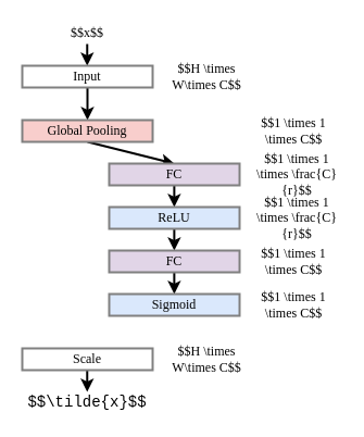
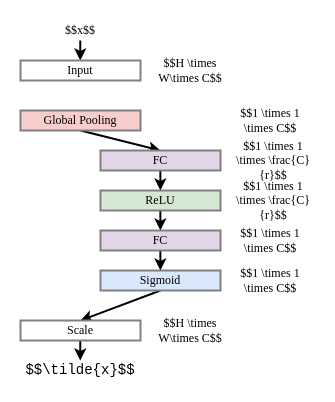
  <mxCell id="0" />
  <mxCell id="1" parent="0" />
- <mxCell id="2" value="" style="endArrow=classic;html=1;exitX=0.5;exitY=1;exitDx=0;exitDy=0;entryX=0.5;entryY=0;entryDx=0;entryDy=0;strokeWidth=2;" edge="1" parent="1" source="11" target="12"><mxGeometry width="50" height="50" relative="1" as="geometry"><mxPoint x="110" y="250" as="sourcePoint" /><mxPoint x="160" y="200" as="targetPoint" /></mxGeometry></mxCell>
  <mxCell id="3" value="" style="endArrow=classic;html=1;exitX=0.5;exitY=1;exitDx=0;exitDy=0;entryX=0.5;entryY=0;entryDx=0;entryDy=0;strokeWidth=2;" edge="1" parent="1" source="12" target="13"><mxGeometry width="50" height="50" relative="1" as="geometry"><mxPoint x="90" y="90" as="sourcePoint" /><mxPoint x="90" y="330" as="targetPoint" /></mxGeometry></mxCell>
  <mxCell id="4" value="" style="endArrow=classic;html=1;exitX=0.5;exitY=1;exitDx=0;exitDy=0;entryX=0.5;entryY=0;entryDx=0;entryDy=0;strokeWidth=2;" edge="1" parent="1"><mxGeometry width="50" height="50" relative="1" as="geometry"><mxPoint x="159.88" y="170" as="sourcePoint" /><mxPoint x="159.88" y="190" as="targetPoint" /></mxGeometry></mxCell>
  <mxCell id="5" value="" style="endArrow=classic;html=1;exitX=0.5;exitY=1;exitDx=0;exitDy=0;entryX=0.5;entryY=0;entryDx=0;entryDy=0;strokeWidth=2;" edge="1" parent="1"><mxGeometry width="50" height="50" relative="1" as="geometry"><mxPoint x="159.88" y="210" as="sourcePoint" /><mxPoint x="159.88" y="230" as="targetPoint" /></mxGeometry></mxCell>
  <mxCell id="6" value="" style="endArrow=classic;html=1;exitX=0.5;exitY=1;exitDx=0;exitDy=0;entryX=0.5;entryY=0;entryDx=0;entryDy=0;strokeWidth=2;" edge="1" parent="1"><mxGeometry width="50" height="50" relative="1" as="geometry"><mxPoint x="159.88" y="250" as="sourcePoint" /><mxPoint x="159.88" y="270" as="targetPoint" /></mxGeometry></mxCell>
+ <mxCell id="7" value="" style="endArrow=classic;html=1;exitX=0.5;exitY=1;exitDx=0;exitDy=0;entryX=0.5;entryY=0;entryDx=0;entryDy=0;strokeWidth=2;" edge="1" parent="1" source="16" target="17"><mxGeometry width="50" height="50" relative="1" as="geometry"><mxPoint x="169.88" y="260" as="sourcePoint" /><mxPoint x="169.88" y="280" as="targetPoint" /></mxGeometry></mxCell>
  <mxCell id="8" value="$$H \times W\times C$$" style="text;html=1;strokeColor=none;fillColor=none;align=center;verticalAlign=middle;whiteSpace=wrap;rounded=0;fontFamily=lmodern;fontStyle=0" vertex="1" parent="1"><mxGeometry x="150" y="60" width="80" height="20" as="geometry" /></mxCell>
  <mxCell id="9" value="" style="endArrow=classic;html=1;exitX=0.5;exitY=1;exitDx=0;exitDy=0;entryX=0.5;entryY=0;entryDx=0;entryDy=0;strokeWidth=2;" edge="1" parent="1"><mxGeometry width="50" height="50" relative="1" as="geometry"><mxPoint x="79.76" y="40" as="sourcePoint" /><mxPoint x="79.76" y="60" as="targetPoint" /></mxGeometry></mxCell>
  <mxCell id="10" value="" style="endArrow=classic;html=1;exitX=0.5;exitY=1;exitDx=0;exitDy=0;entryX=0.5;entryY=0;entryDx=0;entryDy=0;strokeWidth=2;" edge="1" parent="1"><mxGeometry width="50" height="50" relative="1" as="geometry"><mxPoint x="79.76" y="340" as="sourcePoint" /><mxPoint x="79.76" y="360" as="targetPoint" /></mxGeometry></mxCell>
  <mxCell id="11" value="Input" style="rounded=0;whiteSpace=wrap;html=1;strokeWidth=2;fontFamily=lmodern;fontStyle=0;strokeColor=#808080;" vertex="1" parent="1"><mxGeometry x="20" y="60" width="120" height="20" as="geometry" /></mxCell>
  <mxCell id="12" value="Global Pooling" style="rounded=0;whiteSpace=wrap;html=1;strokeWidth=2;fontFamily=lmodern;fontStyle=0;strokeColor=#808080;fillColor=#f8cecc;" vertex="1" parent="1"><mxGeometry x="20" y="110" width="120" height="20" as="geometry" /></mxCell>
  <mxCell id="13" value="FC" style="rounded=0;whiteSpace=wrap;html=1;strokeWidth=2;fontFamily=lmodern;fontStyle=0;strokeColor=#808080;fillColor=#e1d5e7;" vertex="1" parent="1"><mxGeometry x="100" y="150" width="120" height="20" as="geometry" /></mxCell>
- <mxCell id="14" value="ReLU" style="rounded=0;whiteSpace=wrap;html=1;strokeWidth=2;fontFamily=lmodern;fontStyle=0;strokeColor=#808080;fillColor=#dae8fc;" vertex="1" parent="1"><mxGeometry x="100" y="190" width="120" height="20" as="geometry" /></mxCell>
+ <mxCell id="14" value="ReLU" style="rounded=0;whiteSpace=wrap;html=1;strokeWidth=2;fontFamily=lmodern;fontStyle=0;strokeColor=#808080;fillColor=#d5e8d4;" vertex="1" parent="1"><mxGeometry x="100" y="190" width="120" height="20" as="geometry" /></mxCell>
  <mxCell id="15" value="FC" style="rounded=0;whiteSpace=wrap;html=1;strokeWidth=2;fontFamily=lmodern;fontStyle=0;strokeColor=#808080;fillColor=#e1d5e7;" vertex="1" parent="1"><mxGeometry x="100" y="230" width="120" height="20" as="geometry" /></mxCell>
  <mxCell id="16" value="Sigmoid" style="rounded=0;whiteSpace=wrap;html=1;strokeWidth=2;fontFamily=lmodern;fontStyle=0;strokeColor=#808080;fillColor=#dae8fc;" vertex="1" parent="1"><mxGeometry x="100" y="270" width="120" height="20" as="geometry" /></mxCell>
  <mxCell id="17" value="Scale" style="rounded=0;whiteSpace=wrap;html=1;strokeWidth=2;fontFamily=lmodern;fontStyle=0;strokeColor=#808080;" vertex="1" parent="1"><mxGeometry x="20" y="320" width="120" height="20" as="geometry" /></mxCell>
  <mxCell id="18" value="$$x$$" style="text;html=1;strokeColor=none;fillColor=none;align=center;verticalAlign=middle;whiteSpace=wrap;rounded=0;fontFamily=lmodern;fontStyle=0" vertex="1" parent="1"><mxGeometry x="40" y="20" width="80" height="20" as="geometry" /></mxCell>
  <mxCell id="19" value="&lt;span style=&quot;font-size: 14px&quot;&gt;&lt;span style=&quot;font-family: &amp;#34;courier new&amp;#34; , &amp;#34;courier&amp;#34; , monospace&quot;&gt;$$\tilde{x}$$&lt;/span&gt;&lt;/span&gt;" style="text;html=1;strokeColor=none;fillColor=none;align=center;verticalAlign=middle;whiteSpace=wrap;rounded=0;fontFamily=lmodern;fontStyle=0" vertex="1" parent="1"><mxGeometry x="45" y="360" width="70" height="20" as="geometry" /></mxCell>
  <mxCell id="20" value="$$H \times W\times C$$" style="text;html=1;strokeColor=none;fillColor=none;align=center;verticalAlign=middle;whiteSpace=wrap;rounded=0;fontFamily=lmodern;fontStyle=0" vertex="1" parent="1"><mxGeometry x="150" y="320" width="80" height="20" as="geometry" /></mxCell>
  <mxCell id="21" value="$$1 \times 1 \times C$$" style="text;html=1;strokeColor=none;fillColor=none;align=center;verticalAlign=middle;whiteSpace=wrap;rounded=0;fontFamily=lmodern;fontStyle=0;fontSize=12;" vertex="1" parent="1"><mxGeometry x="230" y="110" width="80" height="20" as="geometry" /></mxCell>
  <mxCell id="22" value="$$1 \times 1 \times \frac{C}{r}$$" style="text;html=1;strokeColor=none;fillColor=none;align=center;verticalAlign=middle;whiteSpace=wrap;rounded=0;fontFamily=lmodern;fontStyle=0;fontSize=12;" vertex="1" parent="1"><mxGeometry x="233" y="150" width="80" height="20" as="geometry" /></mxCell>
  <mxCell id="23" value="$$1 \times 1 \times \frac{C}{r}$$" style="text;html=1;strokeColor=none;fillColor=none;align=center;verticalAlign=middle;whiteSpace=wrap;rounded=0;fontFamily=lmodern;fontStyle=0" vertex="1" parent="1"><mxGeometry x="233" y="190" width="80" height="20" as="geometry" /></mxCell>
  <mxCell id="24" value="$$1 \times 1 \times C$$" style="text;html=1;strokeColor=none;fillColor=none;align=center;verticalAlign=middle;whiteSpace=wrap;rounded=0;fontFamily=lmodern;fontStyle=0" vertex="1" parent="1"><mxGeometry x="230" y="230" width="80" height="20" as="geometry" /></mxCell>
  <mxCell id="25" value="$$1 \times 1 \times C$$" style="text;html=1;strokeColor=none;fillColor=none;align=center;verticalAlign=middle;whiteSpace=wrap;rounded=0;fontFamily=lmodern;fontStyle=0" vertex="1" parent="1"><mxGeometry x="230" y="270" width="80" height="20" as="geometry" /></mxCell>
